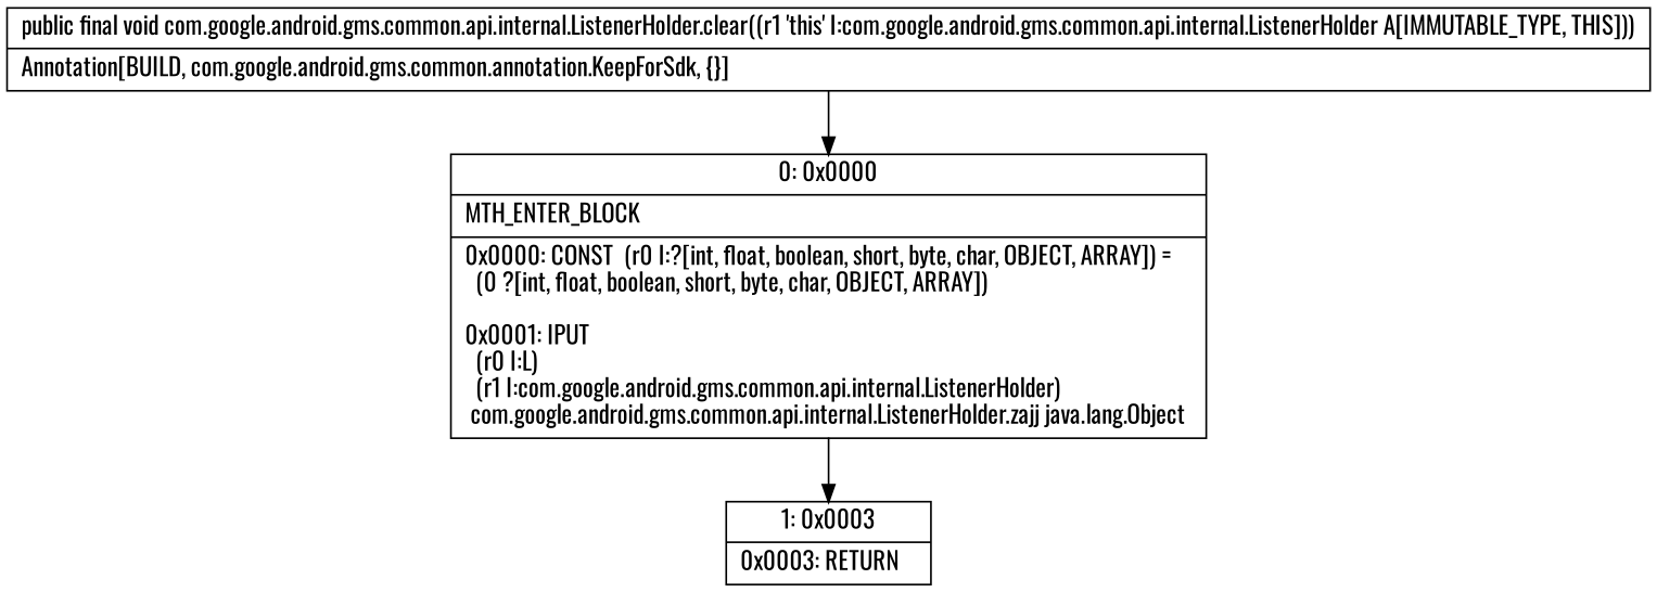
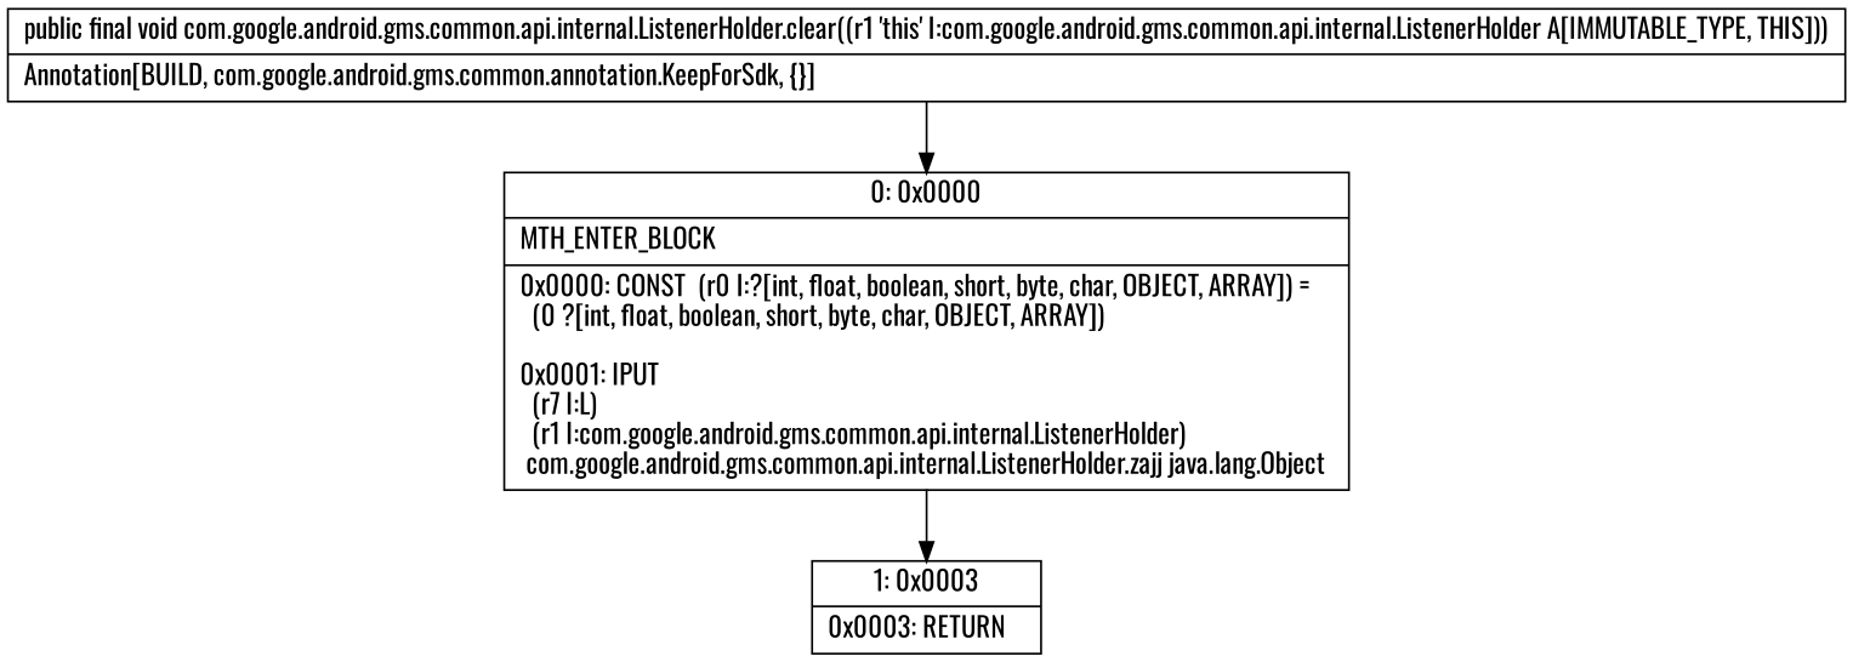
  digraph {
    fontname=Oswald
    node [shape=record fontname=Oswald]
    edge [fontname=Oswald]
-   n1 [label="{0\:\ 0x0000|MTH_ENTER_BLOCK\l|0x0000: CONST  (r0 I:?[int, float, boolean, short, byte, char, OBJECT, ARRAY]) = \l  (0 ?[int, float, boolean, short, byte, char, OBJECT, ARRAY])\l \l0x0001: IPUT  \l  (r0 I:L)\l  (r1 I:com.google.android.gms.common.api.internal.ListenerHolder)\l com.google.android.gms.common.api.internal.ListenerHolder.zajj java.lang.Object \l}"]
+   n1 [label="{0\:\ 0x0000|MTH_ENTER_BLOCK\l|0x0000: CONST  (r0 I:?[int, float, boolean, short, byte, char, OBJECT, ARRAY]) = \l  (0 ?[int, float, boolean, short, byte, char, OBJECT, ARRAY])\l \l0x0001: IPUT  \l  (r7 I:L)\l  (r1 I:com.google.android.gms.common.api.internal.ListenerHolder)\l com.google.android.gms.common.api.internal.ListenerHolder.zajj java.lang.Object \l}"]
    n2 [label="{1\:\ 0x0003|0x0003: RETURN   \l}"]
    n3 [label="{public final void com.google.android.gms.common.api.internal.ListenerHolder.clear((r1 'this' I:com.google.android.gms.common.api.internal.ListenerHolder A[IMMUTABLE_TYPE, THIS]))  | Annotation[BUILD, com.google.android.gms.common.annotation.KeepForSdk, \{\}]\l}"]
    n1 -> n2
    n3 -> n1
  }
